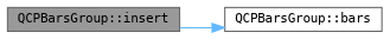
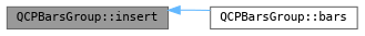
  digraph {
    rankdir=LR
    fontname="DejaVu Sans Mono"
    node [fontname="DejaVu Sans Mono" fontsize=10 shape=box style=filled]
    n1 [color=gray40 fillcolor=grey60 fontcolor=black height=0.2 label="QCPBarsGroup::insert" width=0.4]
    n2 [color=grey40 fillcolor=white height=0.2 label="QCPBarsGroup::bars" width=0.4]
-   n1 -> n2 [color=steelblue1 fontname="DejaVu Sans Mono" fontsize=10 labelfontname=Helvetica labelfontsize=10 style=solid]
+   n2 -> n1 [color=steelblue1 fontname="DejaVu Sans Mono" fontsize=10 labelfontname=Helvetica labelfontsize=10 style=solid]
  }
